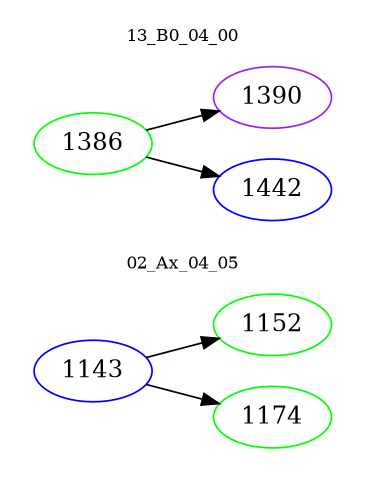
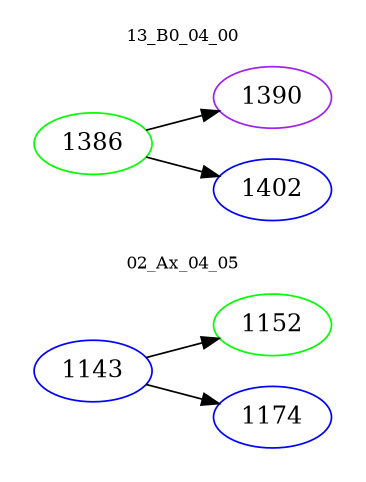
  digraph {
    rankdir=LR
    node [color=blue]
    edge [color=black]
    n1 [label=1143]
-   n2 [color=green label=1174]
+   n2 [label=1174]
    n3 [color=green label=1152]
    n4 [color=green label=1386]
-   n5 [label=1442]
+   n5 [label=1402]
    n6 [color=purple label=1390]
    subgraph cluster_1 {
      color=white
      fontsize=10
      label="02_Ax_04_05"
      n1
      n2
      n3
    }
    subgraph cluster_2 {
      color=white
      fontsize=10
      label="13_B0_04_00"
      n4
      n5
      n6
    }
    n1 -> n2
    n1 -> n3
    n4 -> n5
    n4 -> n6
  }
